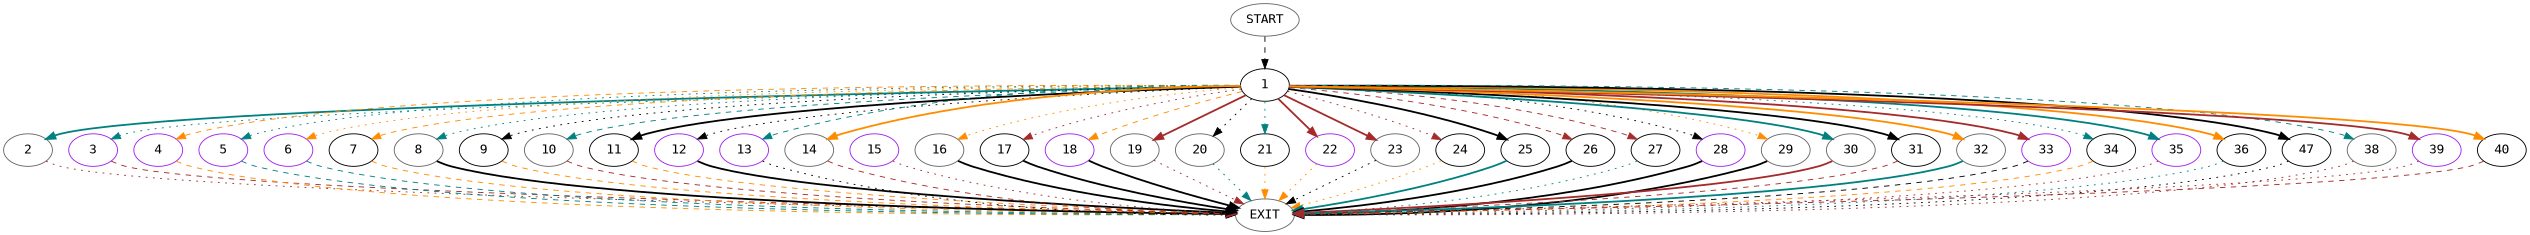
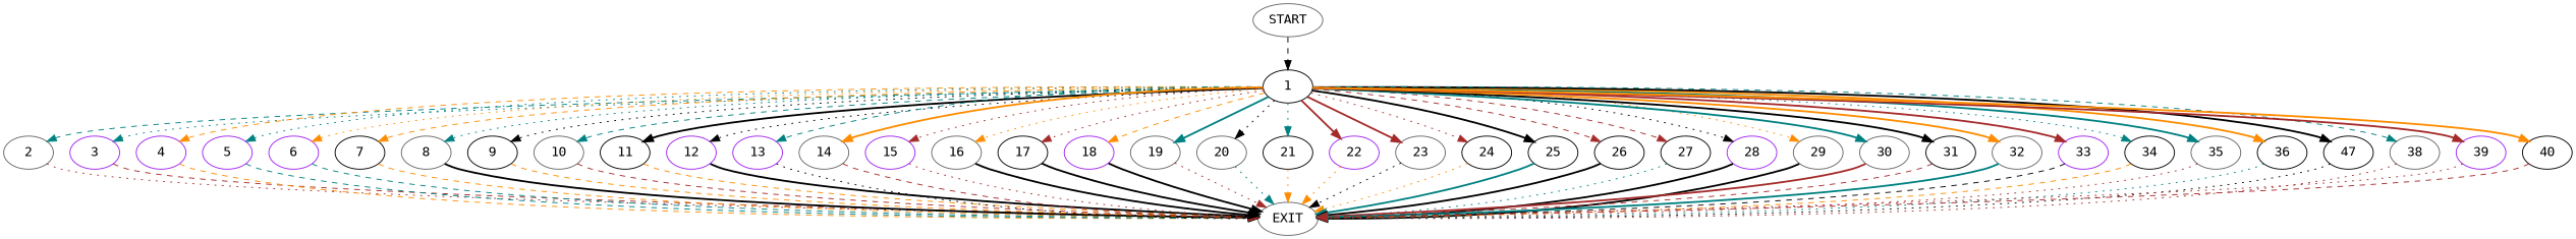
  digraph {
    fontname="DejaVu Sans Mono"
    node [color=gray40 fontname="DejaVu Sans Mono"]
    edge [color=black fontname="DejaVu Sans Mono" style=dotted]
    n1 [label=START]
    1 [color=black]
    2
    3 [color=purple]
    4 [color=purple]
    5 [color=purple]
    6 [color=purple]
    7 [color=black]
    8
    9 [color=black]
    10
    11 [color=black]
    12 [color=purple]
    13 [color=purple]
    14
    15 [color=purple]
    16
    17 [color=black]
    18 [color=purple]
    19
    20
    21 [color=black]
    22 [color=purple]
    23
    24 [color=black]
    25 [color=black]
    26 [color=black]
    27 [color=black]
    28 [color=purple]
    29
    30
    31 [color=black]
    32
    33 [color=purple]
    34 [color=black]
-   35 [color=purple]
+   35
    36 [color=black]
    n38 [color=black label=47]
    38
    39 [color=purple]
    40 [color=black]
    n42 [label=EXIT]
    n1 -> 1 [style=dashed]
-   1 -> 2 [color=teal style=bold]
+   1 -> 2 [color=teal style=dashed]
    1 -> 3 [color=teal]
    1 -> 4 [color=darkorange style=dashed]
    1 -> 5 [color=teal]
    1 -> 6 [color=darkorange]
    1 -> 7 [color=darkorange style=dashed]
    1 -> 8 [color=teal]
    1 -> 9
    1 -> 10 [color=teal style=dashed]
    1 -> 11 [style=bold]
    1 -> 12
    1 -> 13 [color=teal style=dashed]
    1 -> 14 [color=darkorange style=bold]
+   1 -> 15 [color=brown]
    1 -> 16 [color=darkorange]
    1 -> 17 [color=brown]
    1 -> 18 [color=darkorange style=dashed]
-   1 -> 19 [color=brown style=bold]
+   1 -> 19 [color=teal style=bold]
    1 -> 20
    1 -> 21 [color=teal]
    1 -> 22 [color=brown style=bold]
    1 -> 23 [color=brown style=bold]
    1 -> 24 [color=brown]
    1 -> 25 [style=bold]
    1 -> 26 [color=brown style=dashed]
    1 -> 27 [color=brown style=dashed]
    1 -> 28
    1 -> 29 [color=darkorange]
    1 -> 30 [color=teal style=bold]
    1 -> 31 [style=bold]
    1 -> 32 [color=darkorange style=bold]
    1 -> 33 [color=brown style=bold]
    1 -> 34 [color=teal]
    1 -> 35 [color=teal style=bold]
    1 -> 36 [color=darkorange style=bold]
    1 -> n38 [style=bold]
    1 -> 38 [color=teal style=dashed]
    1 -> 39 [color=brown style=bold]
    1 -> 40 [color=darkorange style=bold]
    2 -> n42 [color=brown]
    3 -> n42 [color=brown style=dashed]
    4 -> n42 [color=darkorange style=dashed]
    5 -> n42 [color=teal style=dashed]
    6 -> n42 [color=teal style=dashed]
    7 -> n42 [color=darkorange style=dashed]
    8 -> n42 [style=bold]
    9 -> n42 [color=darkorange style=dashed]
    10 -> n42 [color=brown style=dashed]
    11 -> n42 [color=darkorange style=dashed]
    12 -> n42 [style=bold]
    13 -> n42
    14 -> n42 [color=brown style=dashed]
    15 -> n42 [color=brown]
    16 -> n42 [style=bold]
    17 -> n42 [style=bold]
    18 -> n42 [style=bold]
    19 -> n42 [color=brown]
    20 -> n42 [color=teal]
    21 -> n42 [color=darkorange]
    22 -> n42 [color=darkorange]
    23 -> n42
    24 -> n42 [color=darkorange]
    25 -> n42 [color=teal style=bold]
    26 -> n42 [style=bold]
    27 -> n42 [color=teal]
    28 -> n42 [style=bold]
    29 -> n42 [style=bold]
    30 -> n42 [color=brown style=bold]
    31 -> n42 [color=brown style=dashed]
    32 -> n42 [color=teal style=bold]
    33 -> n42 [style=dashed]
    34 -> n42 [color=darkorange style=dashed]
    35 -> n42 [color=brown]
    36 -> n42 [color=teal]
    n38 -> n42
    38 -> n42 [color=brown]
    39 -> n42 [color=brown]
    40 -> n42 [color=brown style=dashed]
  }
